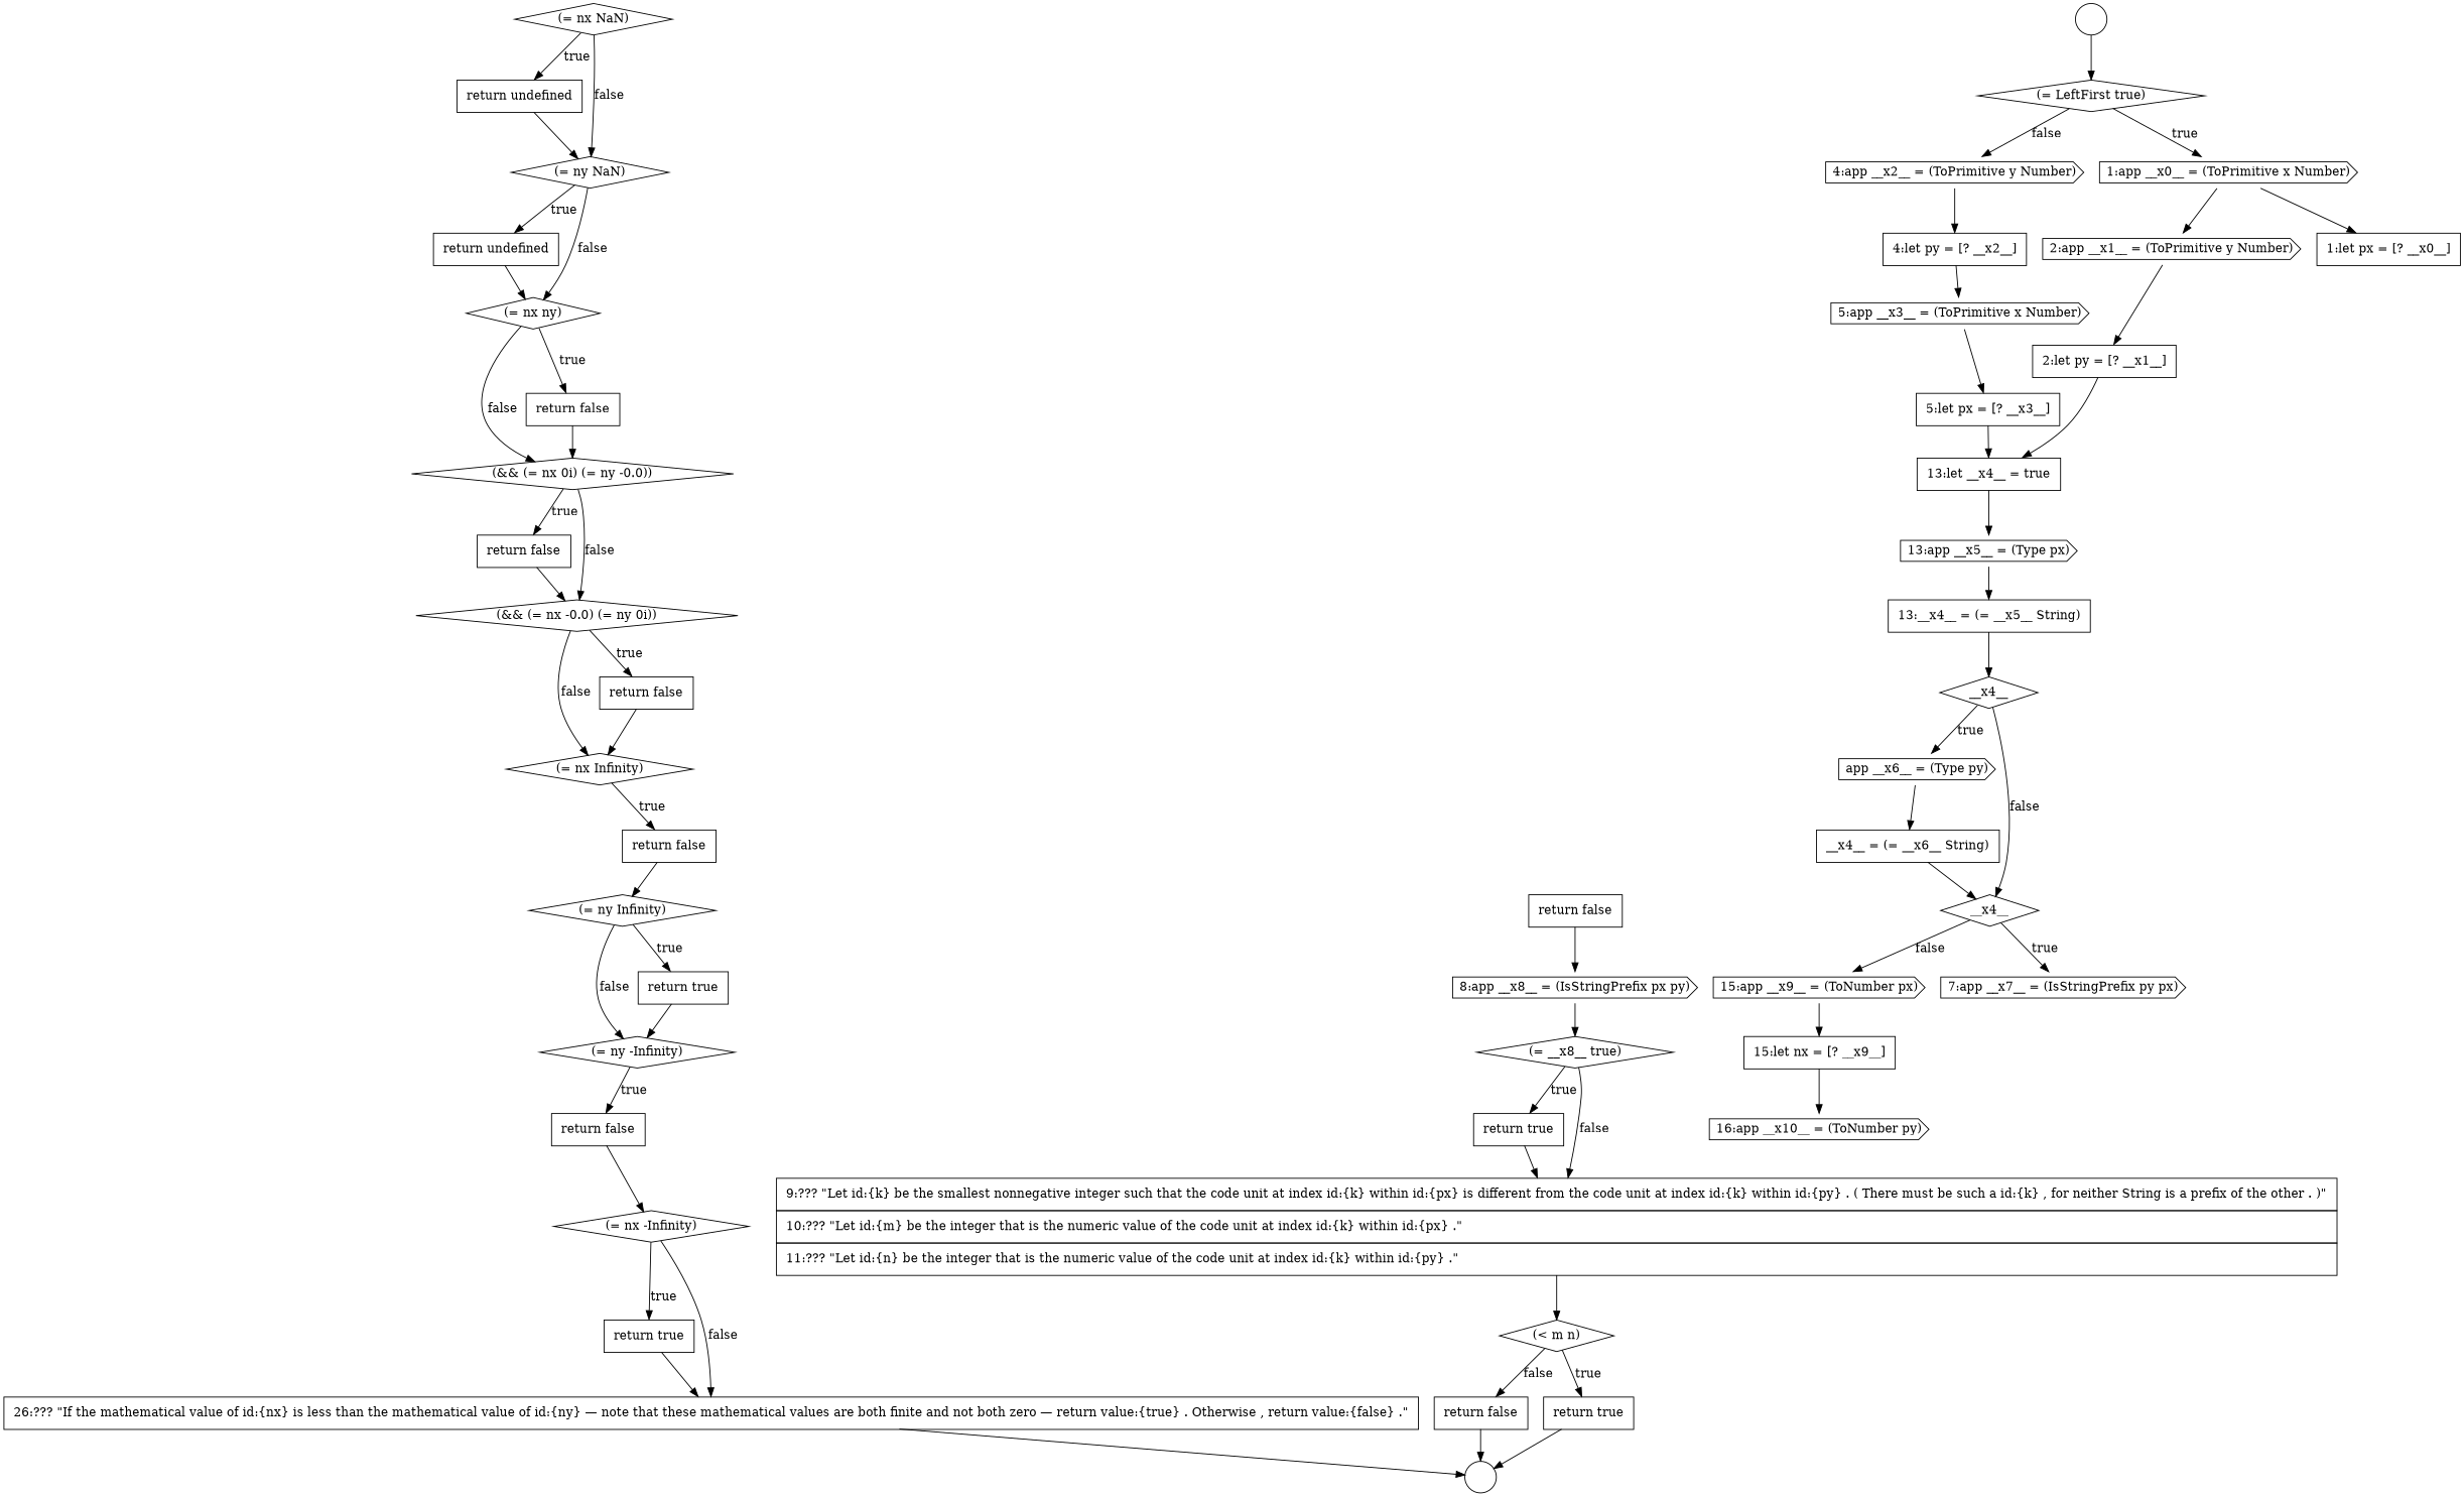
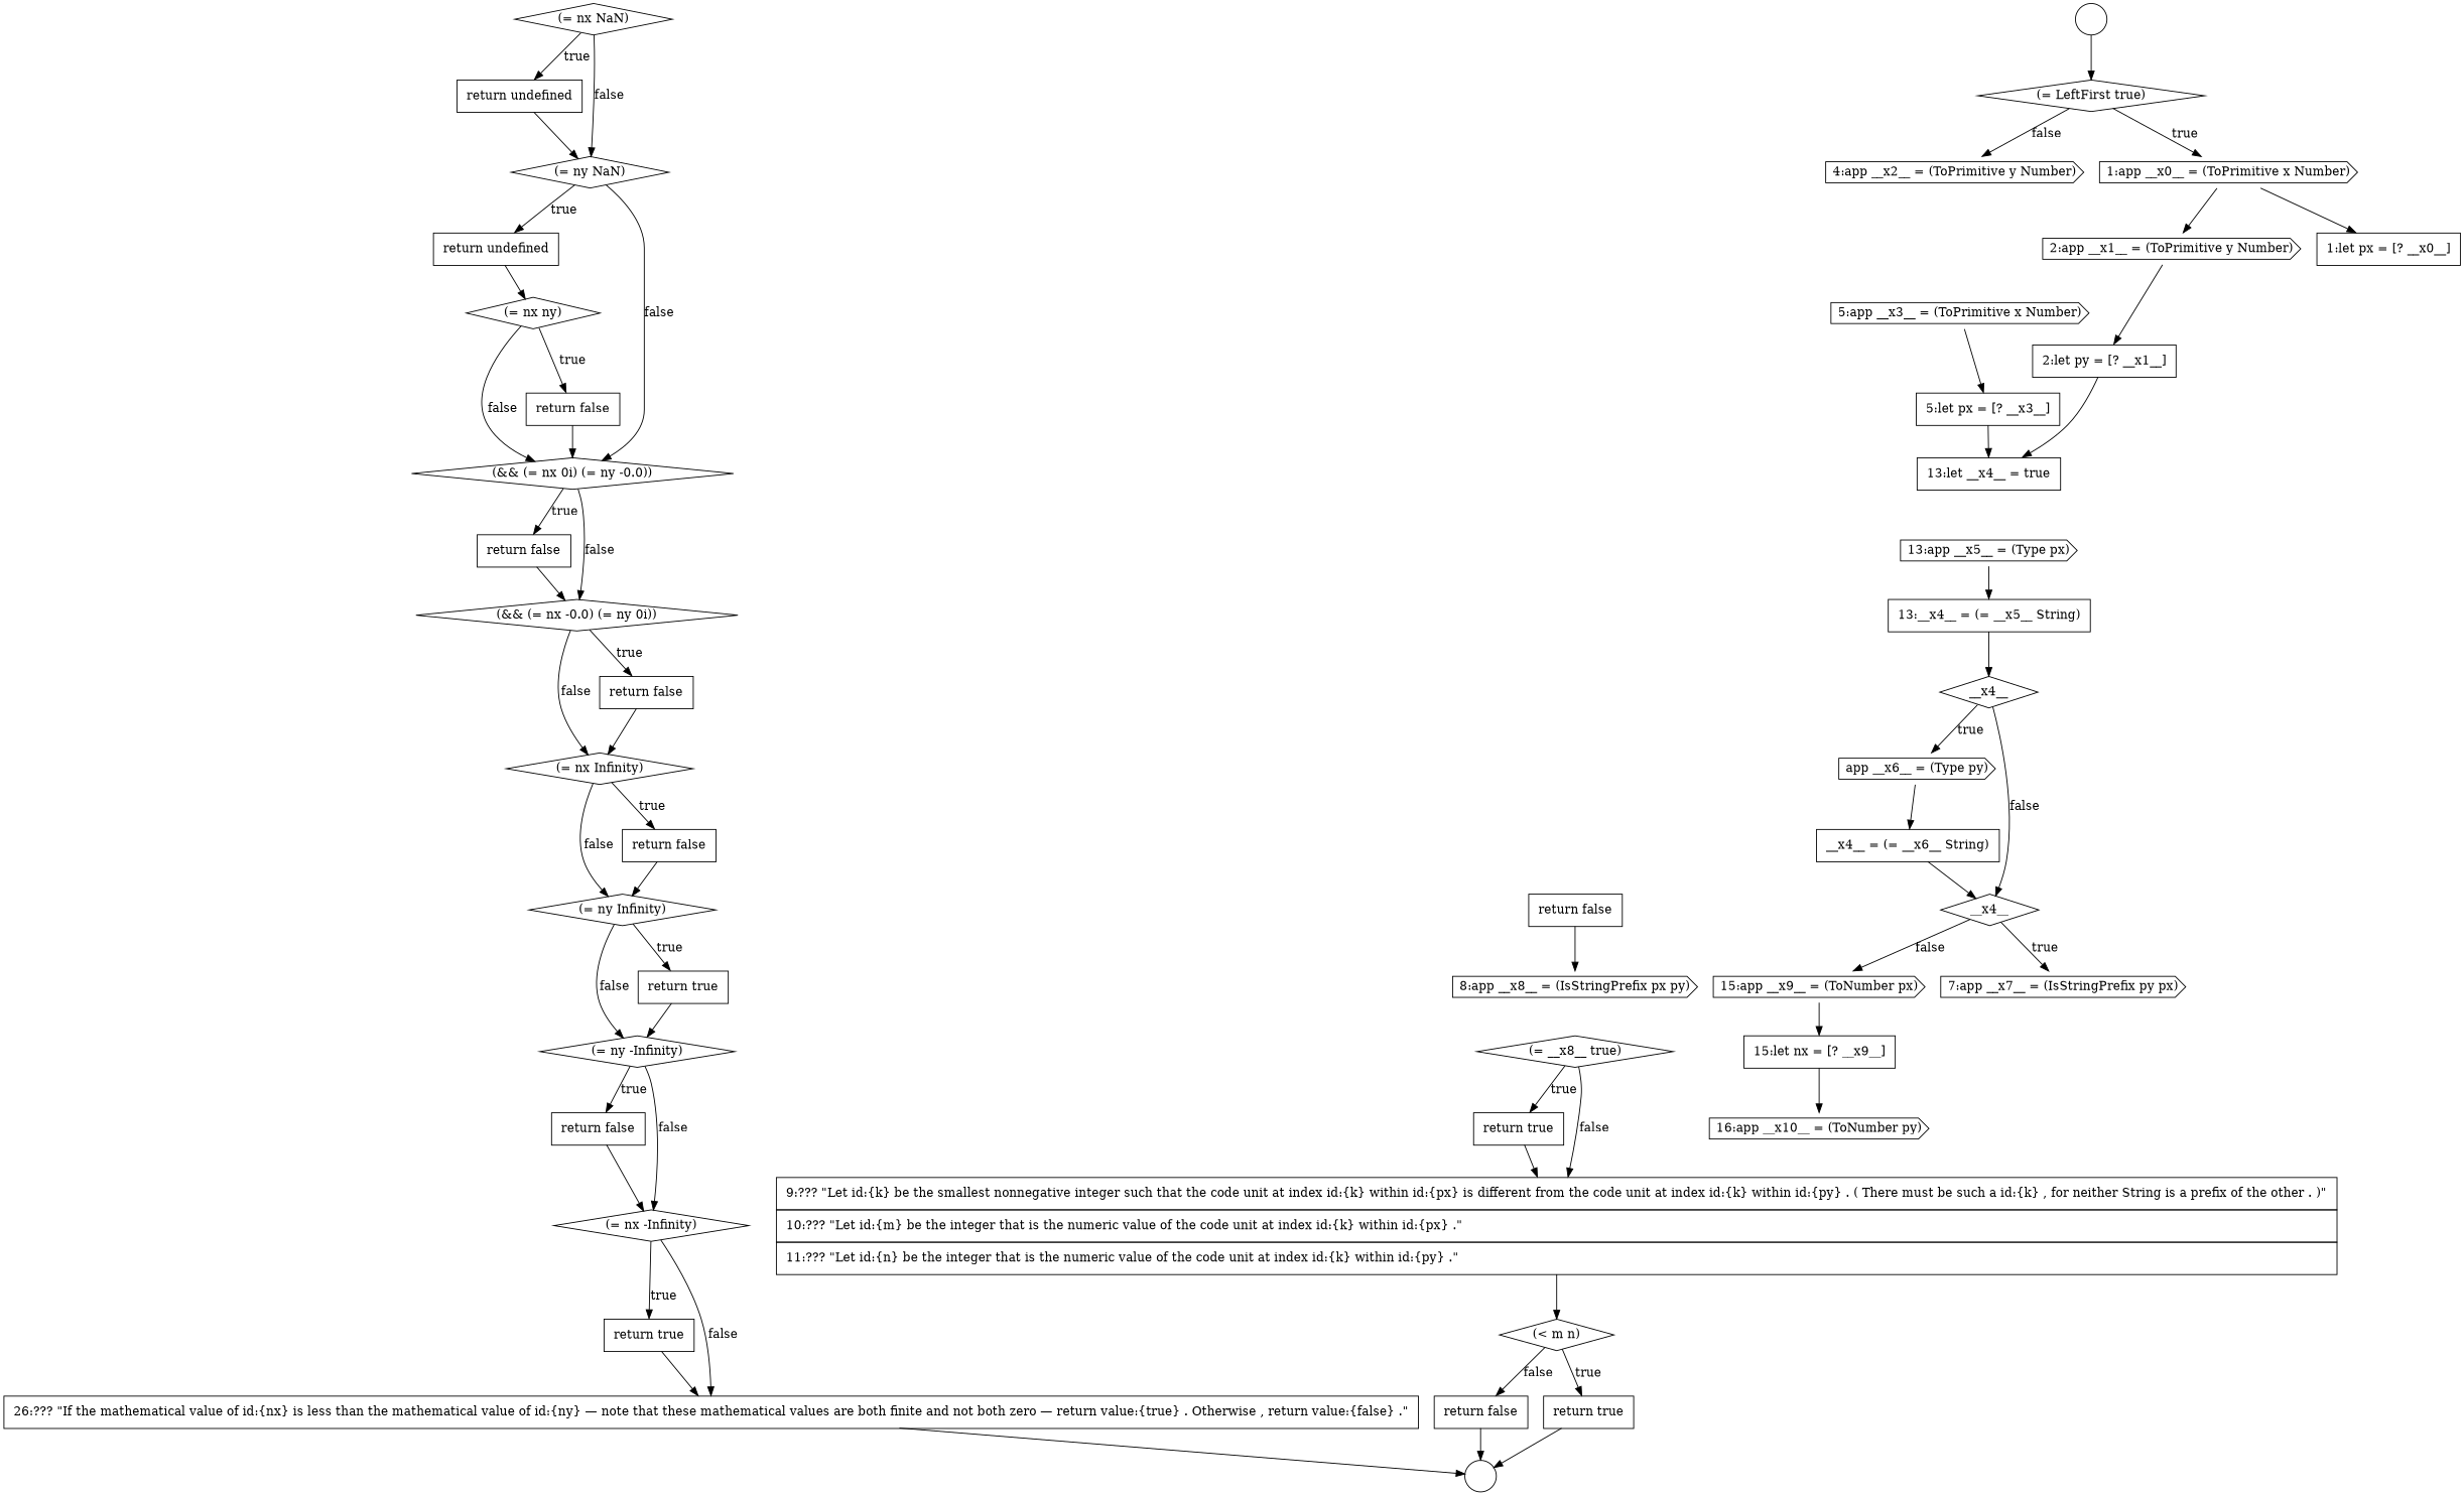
  digraph {
    node [color=black fillcolor=white shape=none style=filled]
    edge [color=black]
    n1 [label=<<font color="black">(= nx NaN)</font>> shape=diamond]
    n2 [label=<<font color="black">     <table border="0" cellborder="1" cellspacing="0" cellpadding="10">       <tr><td align="left">return undefined</td></tr>     </table>   </font>> margin=0]
    n3 [label=<<font color="black">(= ny NaN)</font>> shape=diamond]
    n4 [label=<<font color="black">     <table border="0" cellborder="1" cellspacing="0" cellpadding="10">       <tr><td align="left">return undefined</td></tr>     </table>   </font>> margin=0]
    n5 [label=<<font color="black">(= nx ny)</font>> shape=diamond]
    n6 [label=<<font color="black">     <table border="0" cellborder="1" cellspacing="0" cellpadding="10">       <tr><td align="left">return false</td></tr>     </table>   </font>> margin=0]
    n7 [label=<<font color="black">(= nx -Infinity)</font>> shape=diamond]
    n8 [label=<<font color="black">     <table border="0" cellborder="1" cellspacing="0" cellpadding="10">       <tr><td align="left">return true</td></tr>     </table>   </font>> margin=0]
    n9 [label=<<font color="black">     <table border="0" cellborder="1" cellspacing="0" cellpadding="10">       <tr><td align="left">26:??? &quot;If the mathematical value of id:{nx} is less than the mathematical value of id:{ny} &mdash; note that these mathematical values are both finite and not both zero &mdash; return value:{true} . Otherwise , return value:{false} .&quot;</td></tr>     </table>   </font>> margin=0]
    n10 [label=<<font color="black">15:app __x9__ = (ToNumber px)</font>> shape=cds]
    n11 [label=<<font color="black">     <table border="0" cellborder="1" cellspacing="0" cellpadding="10">       <tr><td align="left">15:let nx = [? __x9__]</td></tr>     </table>   </font>> margin=0]
    n12 [label=<<font color="black">16:app __x10__ = (ToNumber py)</font>> shape=cds]
    n13 [label=<<font color="black">app __x6__ = (Type py)</font>> shape=cds]
    n14 [label=<<font color="black">     <table border="0" cellborder="1" cellspacing="0" cellpadding="10">       <tr><td align="left">__x4__ = (= __x6__ String)</td></tr>     </table>   </font>> margin=0]
    n15 [label=<<font color="black">__x4__</font>> shape=diamond]
    n16 [label=<<font color="black">(&amp;&amp; (= nx 0i) (= ny -0.0))</font>> shape=diamond]
    n17 [label=<<font color="black">     <table border="0" cellborder="1" cellspacing="0" cellpadding="10">       <tr><td align="left">return false</td></tr>     </table>   </font>> margin=0]
    n18 [label=<<font color="black">(&amp;&amp; (= nx -0.0) (= ny 0i))</font>> shape=diamond]
    n19 [label=<<font color="black">(= nx Infinity)</font>> shape=diamond]
    n20 [label=<<font color="black">     <table border="0" cellborder="1" cellspacing="0" cellpadding="10">       <tr><td align="left">return false</td></tr>     </table>   </font>> margin=0]
    n21 [label=<<font color="black">4:app __x2__ = (ToPrimitive y Number)</font>> shape=cds]
-   n22 [label=<<font color="black">     <table border="0" cellborder="1" cellspacing="0" cellpadding="10">       <tr><td align="left">4:let py = [? __x2__]</td></tr>     </table>   </font>> margin=0]
    n23 [label=<<font color="black">5:app __x3__ = (ToPrimitive x Number)</font>> shape=cds]
    n24 [label=<<font color="black">     <table border="0" cellborder="1" cellspacing="0" cellpadding="10">       <tr><td align="left">return false</td></tr>     </table>   </font>> margin=0]
    n25 [label=" " shape=circle]
    n26 [label=<<font color="black">     <table border="0" cellborder="1" cellspacing="0" cellpadding="10">       <tr><td align="left">return true</td></tr>     </table>   </font>> margin=0]
    n27 [label=<<font color="black">7:app __x7__ = (IsStringPrefix py px)</font>> shape=cds]
    n28 [label=<<font color="black">(= ny Infinity)</font>> shape=diamond]
    n29 [label=<<font color="black">(= ny -Infinity)</font>> shape=diamond]
    n30 [label=<<font color="black">     <table border="0" cellborder="1" cellspacing="0" cellpadding="10">       <tr><td align="left">return true</td></tr>     </table>   </font>> margin=0]
    n31 [label=<<font color="black">(= __x8__ true)</font>> shape=diamond]
    n32 [label=<<font color="black">     <table border="0" cellborder="1" cellspacing="0" cellpadding="10">       <tr><td align="left">return true</td></tr>     </table>   </font>> margin=0]
    n33 [label=<<font color="black">     <table border="0" cellborder="1" cellspacing="0" cellpadding="10">       <tr><td align="left">9:??? &quot;Let id:{k} be the smallest nonnegative integer such that the code unit at index id:{k} within id:{px} is different from the code unit at index id:{k} within id:{py} . ( There must be such a id:{k} , for neither String is a prefix of the other . )&quot;</td></tr>       <tr><td align="left">10:??? &quot;Let id:{m} be the integer that is the numeric value of the code unit at index id:{k} within id:{px} .&quot;</td></tr>       <tr><td align="left">11:??? &quot;Let id:{n} be the integer that is the numeric value of the code unit at index id:{k} within id:{py} .&quot;</td></tr>     </table>   </font>> margin=0]
    n34 [label=<<font color="black">(&lt; m n)</font>> shape=diamond]
    n35 [label=<<font color="black">     <table border="0" cellborder="1" cellspacing="0" cellpadding="10">       <tr><td align="left">2:let py = [? __x1__]</td></tr>     </table>   </font>> margin=0]
    n36 [label=<<font color="black">     <table border="0" cellborder="1" cellspacing="0" cellpadding="10">       <tr><td align="left">13:let __x4__ = true</td></tr>     </table>   </font>> margin=0]
    n37 [label=<<font color="black">13:app __x5__ = (Type px)</font>> shape=cds]
    n38 [label=<<font color="black">2:app __x1__ = (ToPrimitive y Number)</font>> shape=cds]
    n39 [label=<<font color="black">     <table border="0" cellborder="1" cellspacing="0" cellpadding="10">       <tr><td align="left">return false</td></tr>     </table>   </font>> margin=0]
    n40 [label=" " shape=circle]
    n41 [label=<<font color="black">(= LeftFirst true)</font>> shape=diamond]
    n42 [label=<<font color="black">1:app __x0__ = (ToPrimitive x Number)</font>> shape=cds]
    n43 [label=<<font color="black">     <table border="0" cellborder="1" cellspacing="0" cellpadding="10">       <tr><td align="left">13:__x4__ = (= __x5__ String)</td></tr>     </table>   </font>> margin=0]
    n44 [label=<<font color="black">     <table border="0" cellborder="1" cellspacing="0" cellpadding="10">       <tr><td align="left">return false</td></tr>     </table>   </font>> margin=0]
    n45 [label=<<font color="black">     <table border="0" cellborder="1" cellspacing="0" cellpadding="10">       <tr><td align="left">1:let px = [? __x0__]</td></tr>     </table>   </font>> margin=0]
    n46 [label=<<font color="black">     <table border="0" cellborder="1" cellspacing="0" cellpadding="10">       <tr><td align="left">return false</td></tr>     </table>   </font>> margin=0]
    n47 [label=<<font color="black">8:app __x8__ = (IsStringPrefix px py)</font>> shape=cds]
    n48 [label=<<font color="black">__x4__</font>> shape=diamond]
    n49 [label=<<font color="black">     <table border="0" cellborder="1" cellspacing="0" cellpadding="10">       <tr><td align="left">5:let px = [? __x3__]</td></tr>     </table>   </font>> margin=0]
    n1 -> n2 [label=<<font color="black">true</font>>]
    n1 -> n3 [label=<<font color="black">false</font>>]
    n2 -> n3
    n3 -> n4 [label=<<font color="black">true</font>>]
-   n3 -> n5 [label=<<font color="black">false</font>>]
+   n3 -> n16 [label=<<font color="black">false</font>>]
    n4 -> n5
    n5 -> n16 [label=<<font color="black">false</font>>]
    n5 -> n44 [label=<<font color="black">true</font>>]
    n6 -> n7
    n7 -> n8 [label=<<font color="black">true</font>>]
    n7 -> n9 [label=<<font color="black">false</font>>]
    n8 -> n9
    n9 -> n25
    n10 -> n11
    n11 -> n12
    n13 -> n14
    n14 -> n15
    n15 -> n10 [label=<<font color="black">false</font>>]
    n15 -> n27 [label=<<font color="black">true</font>>]
    n16 -> n17 [label=<<font color="black">true</font>>]
    n16 -> n18 [label=<<font color="black">false</font>>]
    n17 -> n18
    n18 -> n19 [label=<<font color="black">false</font>>]
    n18 -> n20 [label=<<font color="black">true</font>>]
+   n19 -> n28 [label=<<font color="black">false</font>>]
    n19 -> n39 [label=<<font color="black">true</font>>]
    n20 -> n19
-   n21 -> n22
-   n22 -> n23
    n23 -> n49
    n24 -> n25
    n26 -> n25
    n28 -> n29 [label=<<font color="black">false</font>>]
    n28 -> n30 [label=<<font color="black">true</font>>]
    n29 -> n6 [label=<<font color="black">true</font>>]
+   n29 -> n7 [label=<<font color="black">false</font>>]
    n30 -> n29
    n31 -> n32 [label=<<font color="black">true</font>>]
    n31 -> n33 [label=<<font color="black">false</font>>]
    n32 -> n33
    n33 -> n34
    n34 -> n24 [label=<<font color="black">false</font>>]
    n34 -> n26 [label=<<font color="black">true</font>>]
    n35 -> n36
-   n36 -> n37
    n37 -> n43
    n38 -> n35
    n39 -> n28
    n40 -> n41
    n41 -> n21 [label=<<font color="black">false</font>>]
    n41 -> n42 [label=<<font color="black">true</font>>]
    n42 -> n38
    n42 -> n45
    n43 -> n48
    n44 -> n16
    n46 -> n47
-   n47 -> n31
    n48 -> n13 [label=<<font color="black">true</font>>]
    n48 -> n15 [label=<<font color="black">false</font>>]
    n49 -> n36
  }
